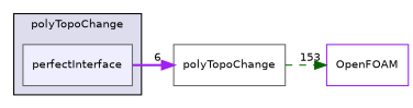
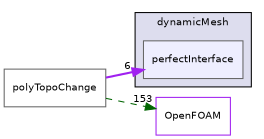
  digraph {
    compound=true
    rankdir=LR
    node [color=gray40 fontname=Helvetica fontsize=10 shape=box]
    edge [labeldistance=1.5 labelfontname=Helvetica labelfontsize=10]
    n1 [fillcolor="#eeeeff" label=perfectInterface pencolor=black style=filled]
    n2 [label=polyTopoChange]
    n3 [color=purple label=OpenFOAM]
    subgraph cluster_1 {
      bgcolor="#ddddee"
      fontname=Helvetica
      fontsize=10
-     label=polyTopoChange
+     label=dynamicMesh
      pencolor=black
      n1
    }
-   n1 -> n2 [color=purple headlabel=6 style=bold]
+   n2 -> n1 [color=purple headlabel=6 style=bold]
    n2 -> n3 [color=darkgreen headlabel=153 style=dashed]
  }
